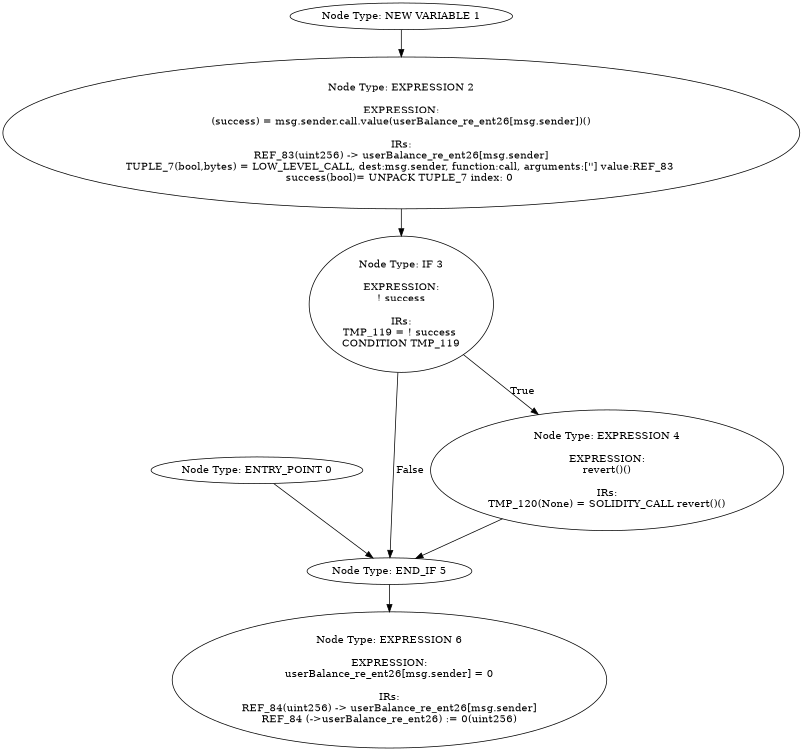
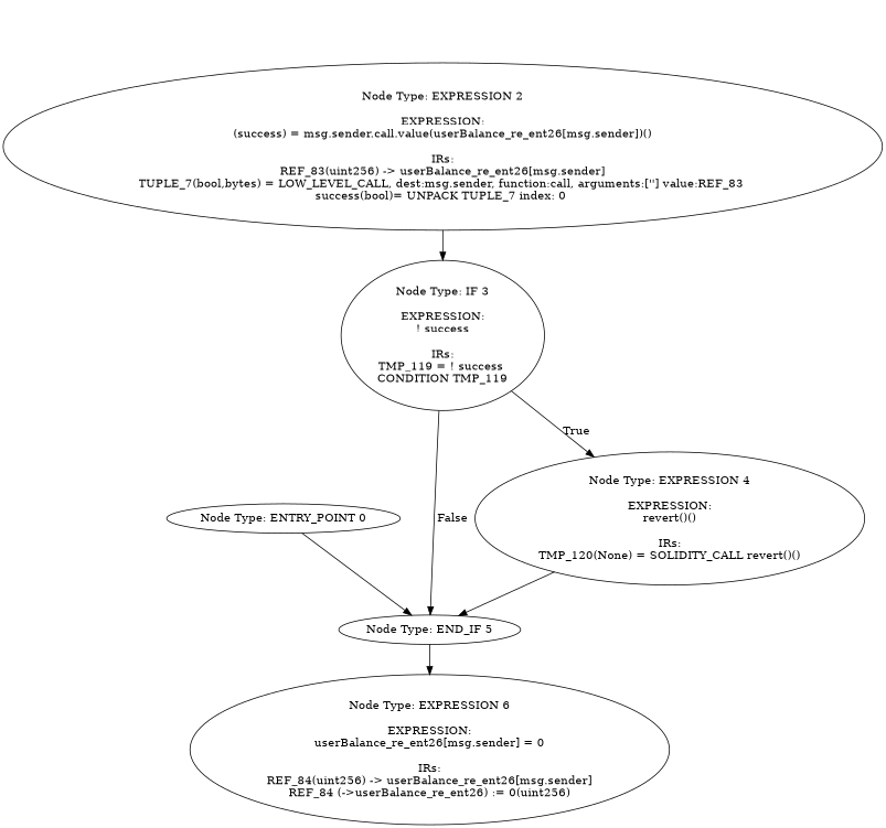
  digraph {
    n1 [label="Node Type: ENTRY_POINT 0\n"]
    n2 [label="Node Type: END_IF 5\n"]
-   n3 [label="Node Type: NEW VARIABLE 1\n"]
    n4 [label="Node Type: EXPRESSION 2\n\nEXPRESSION:\n(success) = msg.sender.call.value(userBalance_re_ent26[msg.sender])()\n\nIRs:\nREF_83(uint256) -> userBalance_re_ent26[msg.sender]\nTUPLE_7(bool,bytes) = LOW_LEVEL_CALL, dest:msg.sender, function:call, arguments:[''] value:REF_83 \nsuccess(bool)= UNPACK TUPLE_7 index: 0 "]
    n5 [label="Node Type: IF 3\n\nEXPRESSION:\n! success\n\nIRs:\nTMP_119 = ! success \nCONDITION TMP_119"]
    n6 [label="Node Type: EXPRESSION 4\n\nEXPRESSION:\nrevert()()\n\nIRs:\nTMP_120(None) = SOLIDITY_CALL revert()()"]
    n7 [label="Node Type: EXPRESSION 6\n\nEXPRESSION:\nuserBalance_re_ent26[msg.sender] = 0\n\nIRs:\nREF_84(uint256) -> userBalance_re_ent26[msg.sender]\nREF_84 (->userBalance_re_ent26) := 0(uint256)"]
    n1 -> n2
    n2 -> n7
-   n3 -> n4
    n4 -> n5
    n5 -> n2 [label=False]
    n5 -> n6 [label=True]
    n6 -> n2
  }
